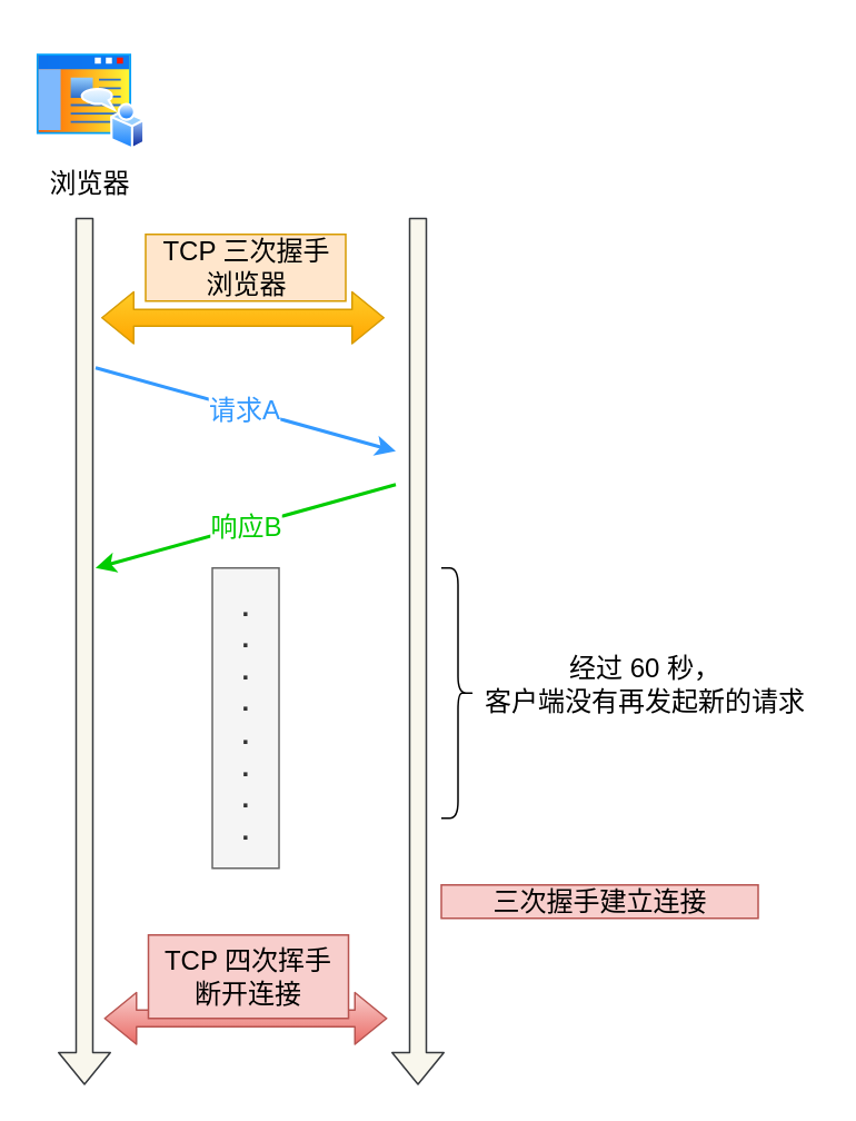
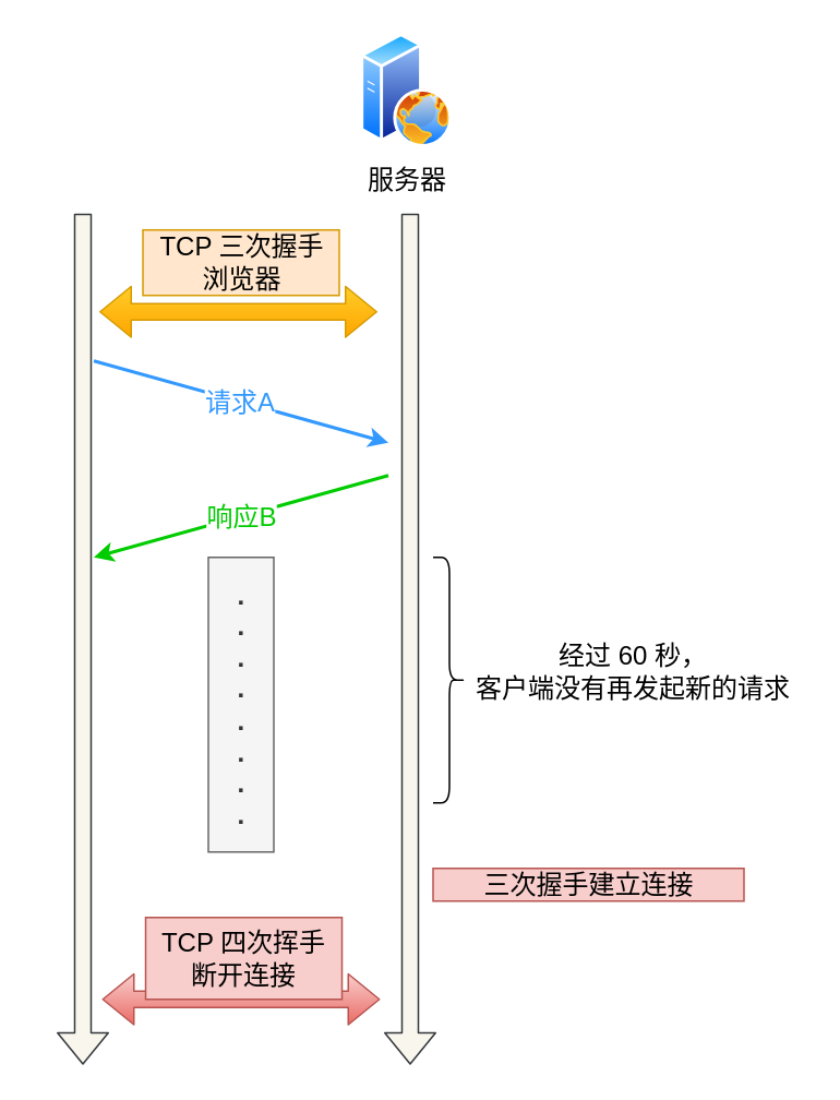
  <mxCell id="0" />
  <mxCell id="1" parent="0" />
  <mxCell id="2" value="" style="shape=flexArrow;endArrow=classic;html=1;fontSize=16;fillColor=#f9f7ed;strokeColor=#36393d;" edge="1" parent="1"><mxGeometry width="50" height="50" relative="1" as="geometry"><mxPoint x="50" y="130" as="sourcePoint" /><mxPoint x="50" y="650" as="targetPoint" /></mxGeometry></mxCell>
  <mxCell id="3" value="" style="shape=flexArrow;endArrow=classic;html=1;fontSize=16;fillColor=#f9f7ed;strokeColor=#36393d;" edge="1" parent="1"><mxGeometry width="50" height="50" relative="1" as="geometry"><mxPoint x="250" y="130" as="sourcePoint" /><mxPoint x="250" y="650" as="targetPoint" /></mxGeometry></mxCell>
  <mxCell id="4" value="请求A" style="endArrow=classic;html=1;fontSize=16;fillColor=#ffff88;strokeWidth=2;strokeColor=#3399FF;fontColor=#3399FF;" edge="1" parent="1"><mxGeometry width="50" height="50" relative="1" as="geometry"><mxPoint x="56.67" y="220" as="sourcePoint" /><mxPoint x="236.67" y="270" as="targetPoint" /></mxGeometry></mxCell>
  <mxCell id="5" value="响应B" style="endArrow=classic;html=1;fontSize=16;strokeWidth=2;strokeColor=#00CC00;fontColor=#00CC00;" edge="1" parent="1"><mxGeometry width="50" height="50" relative="1" as="geometry"><mxPoint x="236.67" y="290" as="sourcePoint" /><mxPoint x="56.67" y="340" as="targetPoint" /></mxGeometry></mxCell>
- <mxCell id="7" value="浏览器" style="aspect=fixed;perimeter=ellipsePerimeter;html=1;align=center;shadow=0;dashed=0;spacingTop=3;image;image=img/lib/active_directory/home_page.svg;fontSize=16;" vertex="1" parent="1"><mxGeometry x="20" y="30" width="66.67" height="60" as="geometry" /></mxCell>
+ <mxCell id="6" value="服务器" style="aspect=fixed;perimeter=ellipsePerimeter;html=1;align=center;shadow=0;dashed=0;spacingTop=3;image;image=img/lib/active_directory/web_server.svg;fontSize=16;" vertex="1" parent="1"><mxGeometry x="220" y="20" width="56" height="70" as="geometry" /></mxCell>
  <mxCell id="8" value="" style="shape=flexArrow;endArrow=classic;startArrow=classic;html=1;fontSize=16;fillColor=#ffcd28;strokeColor=#d79b00;gradientColor=#ffa500;" edge="1" parent="1"><mxGeometry width="100" height="100" relative="1" as="geometry"><mxPoint x="60" y="190" as="sourcePoint" /><mxPoint x="230" y="190" as="targetPoint" /></mxGeometry></mxCell>
  <mxCell id="9" value="TCP 三次握手&lt;br style=&quot;font-size: 16px;&quot;&gt;浏览器" style="text;html=1;align=center;verticalAlign=middle;resizable=0;points=[];autosize=1;strokeColor=#d79b00;fontSize=16;fillColor=#ffe6cc;" vertex="1" parent="1"><mxGeometry x="86.67" y="140" width="120" height="40" as="geometry" /></mxCell>
  <mxCell id="10" value="" style="shape=flexArrow;endArrow=classic;startArrow=classic;html=1;fontSize=16;gradientColor=#ea6b66;fillColor=#f8cecc;strokeColor=#b85450;" edge="1" parent="1"><mxGeometry width="100" height="100" relative="1" as="geometry"><mxPoint x="61.67" y="610" as="sourcePoint" /><mxPoint x="231.67" y="610" as="targetPoint" /></mxGeometry></mxCell>
  <mxCell id="11" value="TCP 四次挥手&lt;br style=&quot;font-size: 16px;&quot;&gt;断开连接" style="text;html=1;align=center;verticalAlign=middle;resizable=0;points=[];autosize=1;strokeColor=#b85450;fontSize=16;fillColor=#f8cecc;" vertex="1" parent="1"><mxGeometry x="88.34" y="560" width="120" height="50" as="geometry" /></mxCell>
  <mxCell id="12" value=".&lt;br style=&quot;font-size: 16px&quot;&gt;.&lt;br style=&quot;font-size: 16px&quot;&gt;.&lt;br style=&quot;font-size: 16px&quot;&gt;.&lt;br style=&quot;font-size: 16px&quot;&gt;.&lt;br style=&quot;font-size: 16px&quot;&gt;.&lt;br style=&quot;font-size: 16px&quot;&gt;.&lt;br style=&quot;font-size: 16px&quot;&gt;." style="rounded=0;whiteSpace=wrap;html=1;fontSize=16;fontStyle=1;fillColor=#f5f5f5;strokeColor=#666666;fontColor=#333333;" vertex="1" parent="1"><mxGeometry x="126.67" y="340" width="40" height="180" as="geometry" /></mxCell>
  <mxCell id="13" value="" style="shape=curlyBracket;whiteSpace=wrap;html=1;rounded=1;flipH=1;fontSize=16;strokeColor=#000000;" vertex="1" parent="1"><mxGeometry x="264" y="340" width="20" height="150" as="geometry" /></mxCell>
  <mxCell id="14" value="经过 60 秒，&lt;br style=&quot;font-size: 16px;&quot;&gt;客户端没有再发起新的请求" style="text;html=1;align=center;verticalAlign=middle;resizable=0;points=[];autosize=1;strokeColor=none;fontSize=16;" vertex="1" parent="1"><mxGeometry x="281" y="390" width="210" height="40" as="geometry" /></mxCell>
  <mxCell id="15" value="三次握手建立连接" style="text;html=1;align=center;verticalAlign=middle;resizable=0;points=[];autosize=1;strokeColor=#b85450;fontSize=16;fillColor=#f8cecc;" vertex="1" parent="1"><mxGeometry x="264" y="530" width="190" height="20" as="geometry" /></mxCell>
